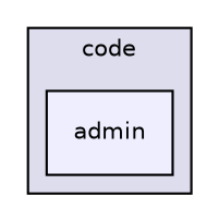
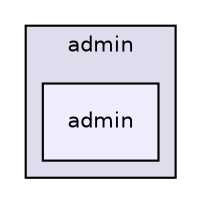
  digraph {
    compound=true
    rankdir=LR
    n1 [fillcolor="#eeeeff" fontname=Helvetica fontsize=10 label=admin pencolor=black shape=box style=filled]
    subgraph cluster_1 {
      bgcolor="#ddddee"
      fontname=Helvetica
      fontsize=10
-     label=code
+     label=admin
      pencolor=black
      n1
    }
  }
